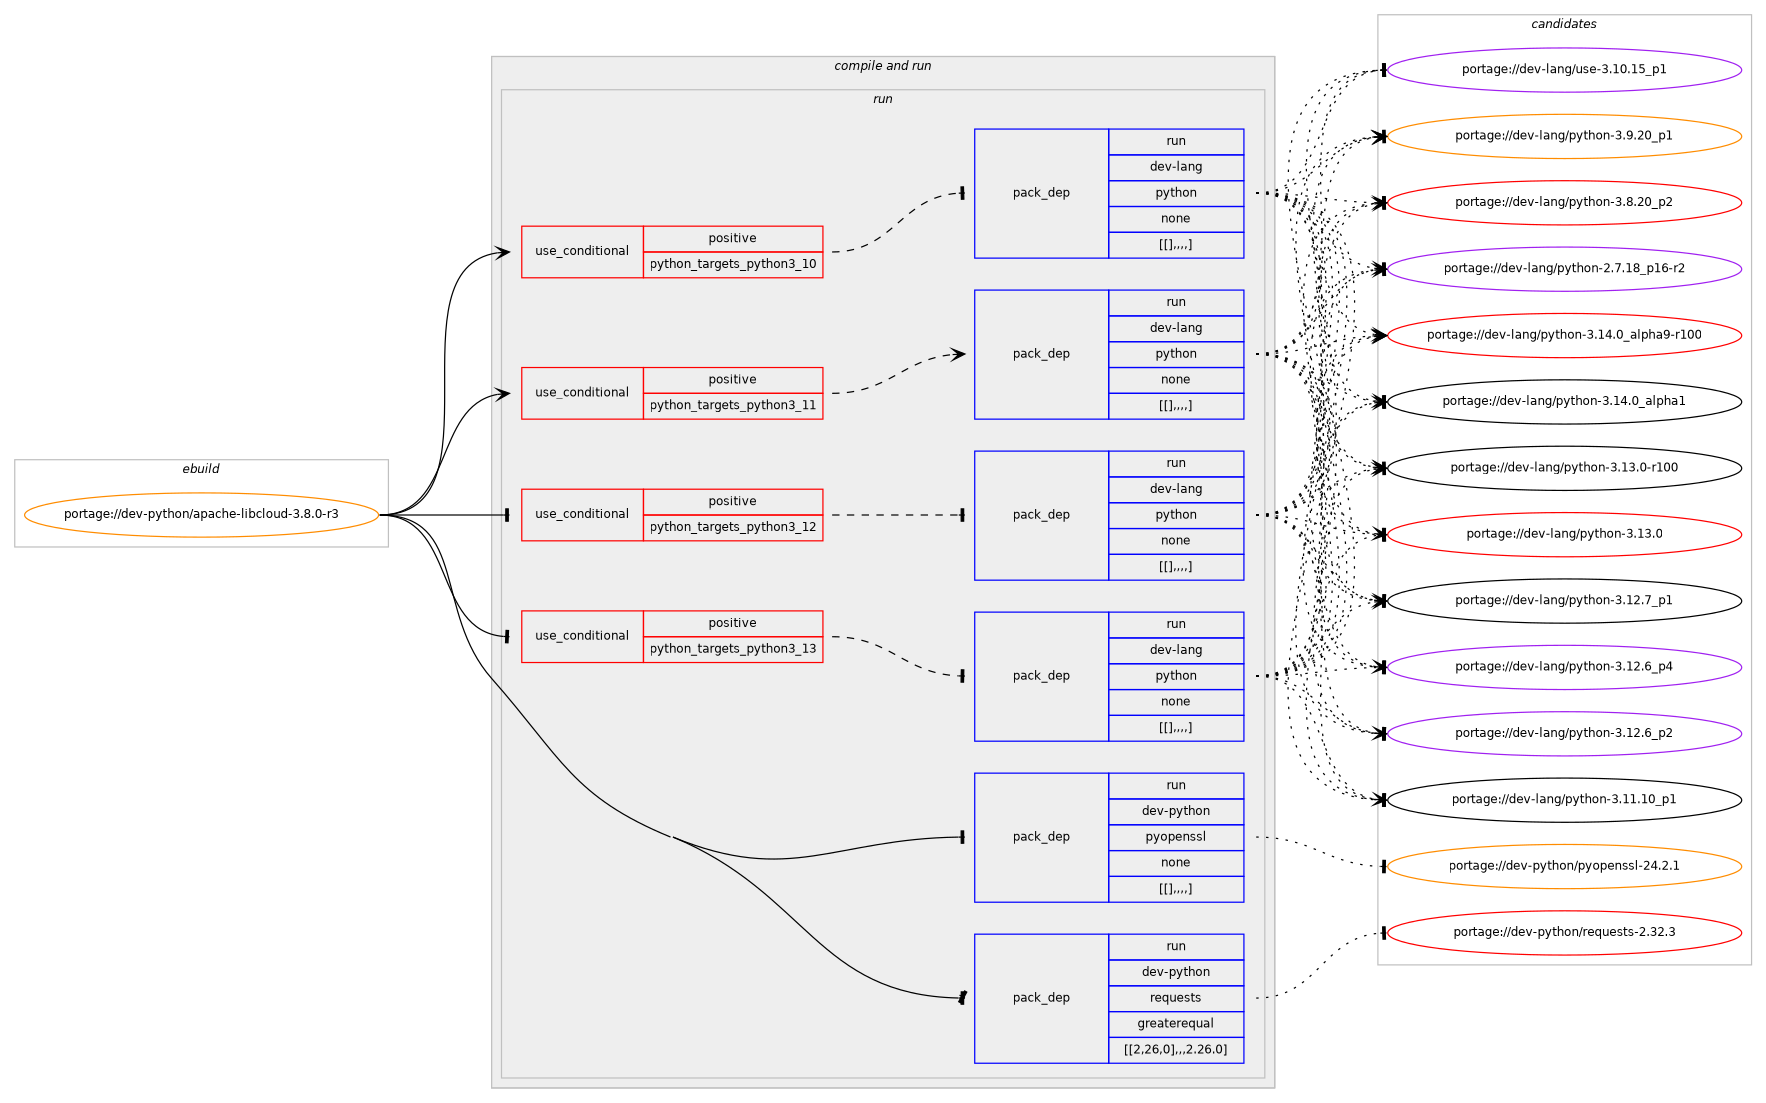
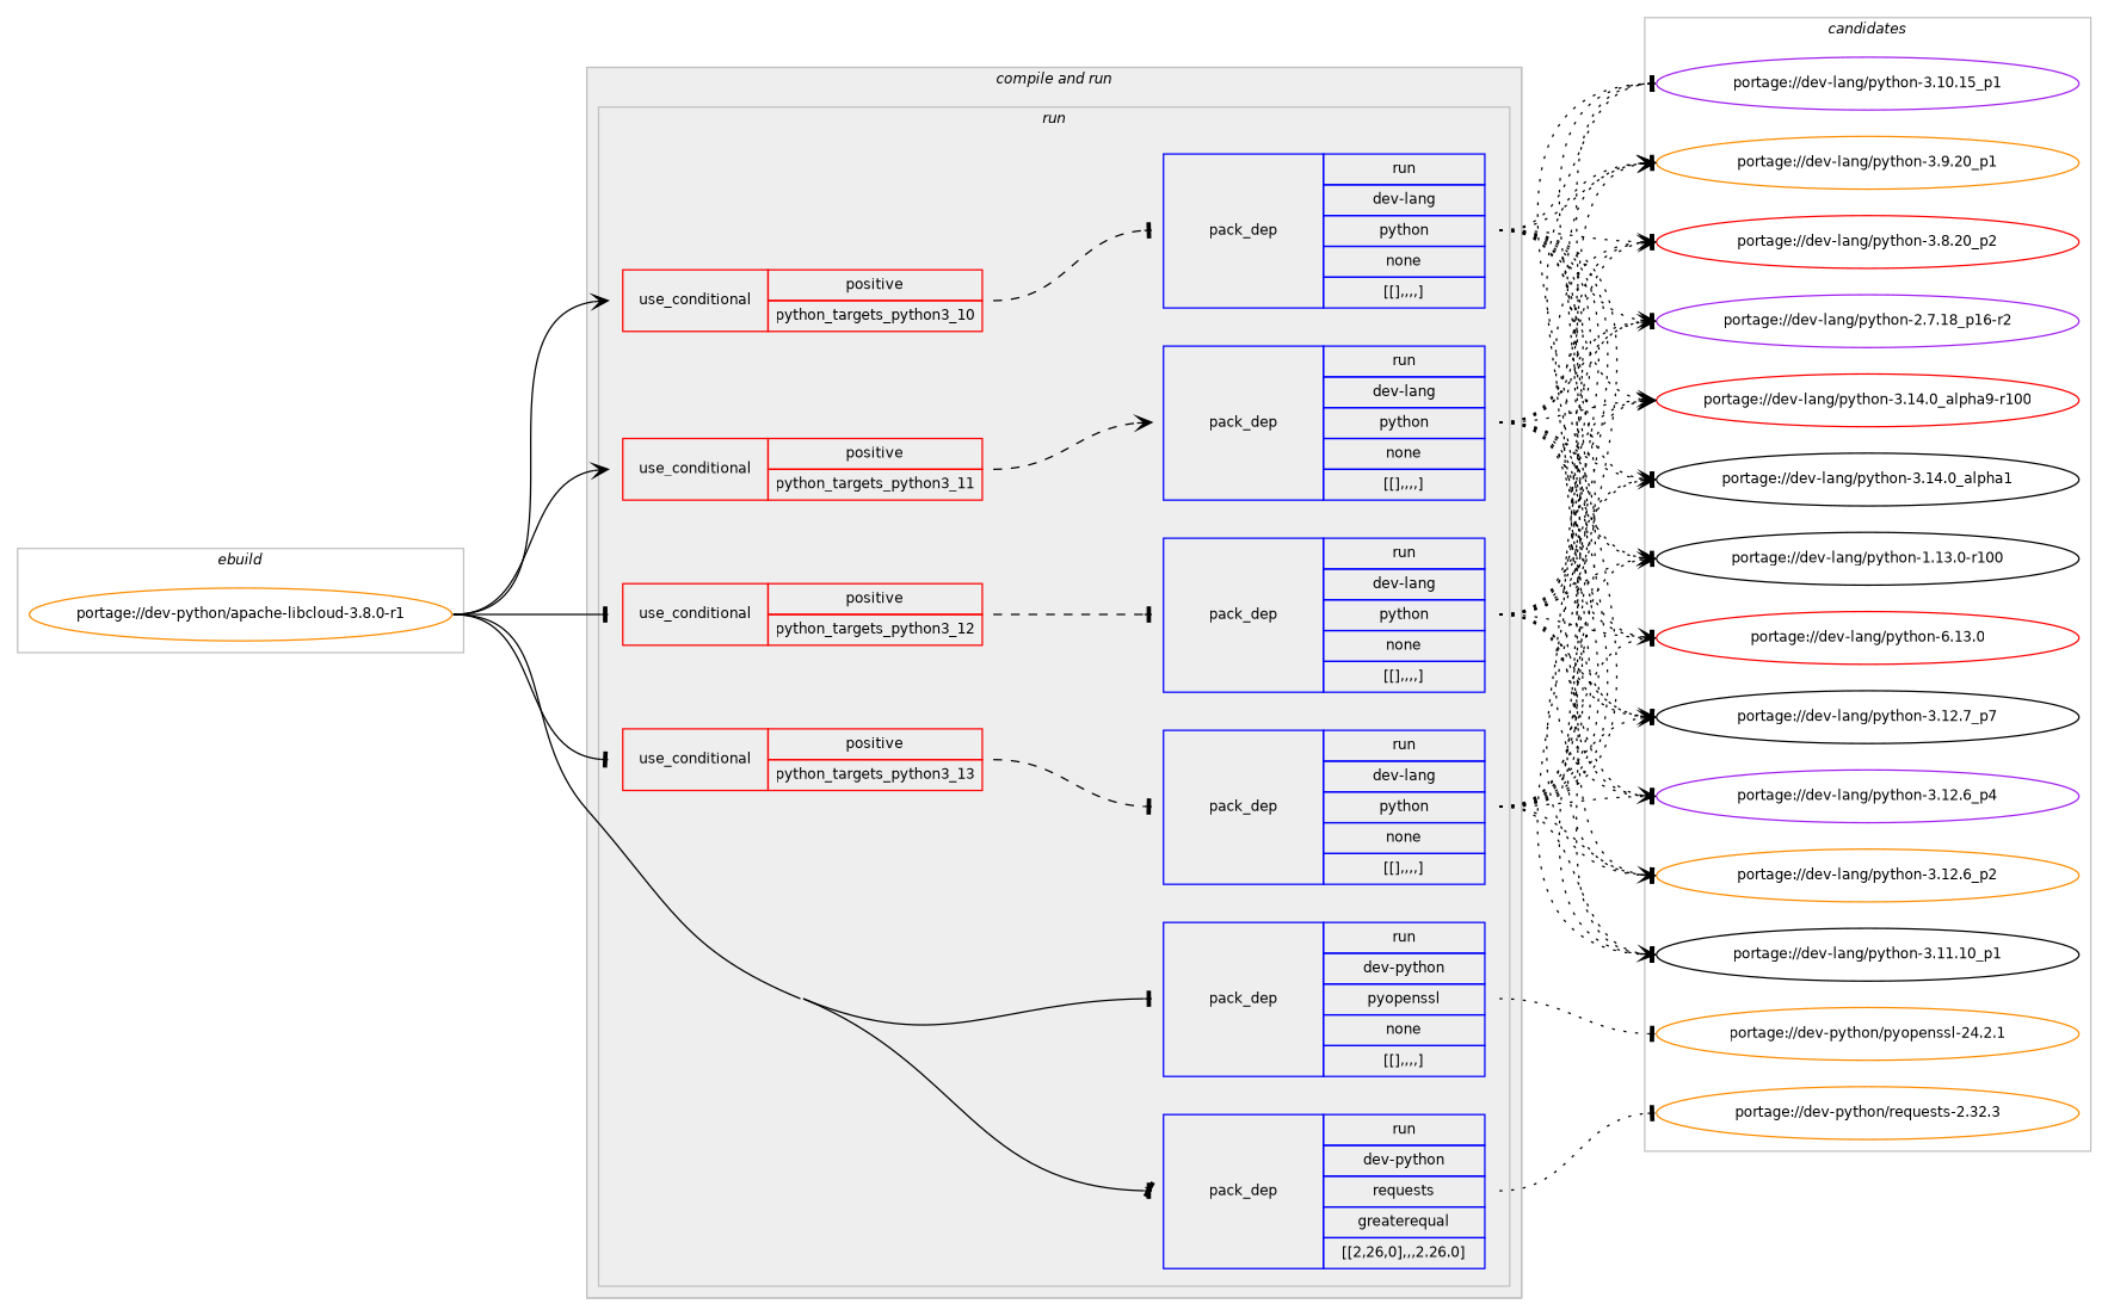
  digraph {
    compound=true
    concentrate=true
    fontname=Helvetica
    fontsize=10
    newrank=true
    rankdir=LR
    ranksep=1.5
    node [color=red fontname=Helvetica fontsize=10]
    edge [arrowhead=tee headport=w style=dotted tailport=e weight=100]
-   n1 [color=darkorange label="portage://dev-python/apache-libcloud-3.8.0-r3" width=4]
+   n1 [color=darkorange label="portage://dev-python/apache-libcloud-3.8.0-r1" width=4]
    n2 [color=blue label=<<TABLE BORDER="0" CELLBORDER="1" CELLSPACING="0" CELLPADDING="4" WIDTH="220"><TR><TD ROWSPAN="6" CELLPADDING="30">pack_dep</TD></TR><TR><TD WIDTH="110">run</TD></TR><TR><TD>dev-lang</TD></TR><TR><TD>python</TD></TR><TR><TD>none</TD></TR><TR><TD>[[],,,,]</TD></TR></TABLE>> shape=none]
    n3 [label=<<TABLE BORDER="0" CELLBORDER="1" CELLSPACING="0" CELLPADDING="4"><TR><TD ROWSPAN="3" CELLPADDING="10">use_conditional</TD></TR><TR><TD>positive</TD></TR><TR><TD>python_targets_python3_10</TD></TR></TABLE>> shape=none]
    n4 [color=blue label=<<TABLE BORDER="0" CELLBORDER="1" CELLSPACING="0" CELLPADDING="4" WIDTH="220"><TR><TD ROWSPAN="6" CELLPADDING="30">pack_dep</TD></TR><TR><TD WIDTH="110">run</TD></TR><TR><TD>dev-lang</TD></TR><TR><TD>python</TD></TR><TR><TD>none</TD></TR><TR><TD>[[],,,,]</TD></TR></TABLE>> shape=none]
    n5 [label=<<TABLE BORDER="0" CELLBORDER="1" CELLSPACING="0" CELLPADDING="4"><TR><TD ROWSPAN="3" CELLPADDING="10">use_conditional</TD></TR><TR><TD>positive</TD></TR><TR><TD>python_targets_python3_11</TD></TR></TABLE>> shape=none]
    n6 [color=blue label=<<TABLE BORDER="0" CELLBORDER="1" CELLSPACING="0" CELLPADDING="4" WIDTH="220"><TR><TD ROWSPAN="6" CELLPADDING="30">pack_dep</TD></TR><TR><TD WIDTH="110">run</TD></TR><TR><TD>dev-lang</TD></TR><TR><TD>python</TD></TR><TR><TD>none</TD></TR><TR><TD>[[],,,,]</TD></TR></TABLE>> shape=none]
    n7 [label=<<TABLE BORDER="0" CELLBORDER="1" CELLSPACING="0" CELLPADDING="4"><TR><TD ROWSPAN="3" CELLPADDING="10">use_conditional</TD></TR><TR><TD>positive</TD></TR><TR><TD>python_targets_python3_12</TD></TR></TABLE>> shape=none]
    n8 [color=blue label=<<TABLE BORDER="0" CELLBORDER="1" CELLSPACING="0" CELLPADDING="4" WIDTH="220"><TR><TD ROWSPAN="6" CELLPADDING="30">pack_dep</TD></TR><TR><TD WIDTH="110">run</TD></TR><TR><TD>dev-lang</TD></TR><TR><TD>python</TD></TR><TR><TD>none</TD></TR><TR><TD>[[],,,,]</TD></TR></TABLE>> shape=none]
    n9 [label=<<TABLE BORDER="0" CELLBORDER="1" CELLSPACING="0" CELLPADDING="4"><TR><TD ROWSPAN="3" CELLPADDING="10">use_conditional</TD></TR><TR><TD>positive</TD></TR><TR><TD>python_targets_python3_13</TD></TR></TABLE>> shape=none]
    n10 [color=blue label=<<TABLE BORDER="0" CELLBORDER="1" CELLSPACING="0" CELLPADDING="4" WIDTH="220"><TR><TD ROWSPAN="6" CELLPADDING="30">pack_dep</TD></TR><TR><TD WIDTH="110">run</TD></TR><TR><TD>dev-python</TD></TR><TR><TD>pyopenssl</TD></TR><TR><TD>none</TD></TR><TR><TD>[[],,,,]</TD></TR></TABLE>> shape=none]
    n11 [color=blue label=<<TABLE BORDER="0" CELLBORDER="1" CELLSPACING="0" CELLPADDING="4" WIDTH="220"><TR><TD ROWSPAN="6" CELLPADDING="30">pack_dep</TD></TR><TR><TD WIDTH="110">run</TD></TR><TR><TD>dev-python</TD></TR><TR><TD>requests</TD></TR><TR><TD>greaterequal</TD></TR><TR><TD>[[2,26,0],,,2.26.0]</TD></TR></TABLE>> shape=none]
    n12 [label="portage://dev-lang/python-3.14.0_alpha9-r100" width=4]
    n13 [color=black label="portage://dev-lang/python-3.14.0_alpha1" width=4]
-   n14 [color=black label="portage://dev-lang/python-3.13.0-r100" width=4]
-   n15 [label="portage://dev-lang/python-3.13.0" width=4]
-   n16 [color=black label="portage://dev-lang/python-3.12.7_p1" width=4]
+   n14 [color=black label="portage://dev-lang/python-1.13.0-r100" width=4]
+   n15 [label="portage://dev-lang/python-6.13.0" width=4]
+   n16 [color=black label="portage://dev-lang/python-3.12.7_p7" width=4]
    n17 [color=purple label="portage://dev-lang/python-3.12.6_p4" width=4]
-   n18 [color=purple label="portage://dev-lang/python-3.12.6_p2" width=4]
+   n18 [color=darkorange label="portage://dev-lang/python-3.12.6_p2" width=4]
    n19 [color=black label="portage://dev-lang/python-3.11.10_p1" width=4]
-   n20 [color=purple label="portage://dev-lang/use-3.10.15_p1" width=4]
+   n20 [color=purple label="portage://dev-lang/python-3.10.15_p1" width=4]
    n21 [color=darkorange label="portage://dev-lang/python-3.9.20_p1" width=4]
    n22 [label="portage://dev-lang/python-3.8.20_p2" width=4]
    n23 [color=purple label="portage://dev-lang/python-2.7.18_p16-r2" width=4]
    n24 [color=darkorange label="portage://dev-python/pyopenssl-24.2.1" width=4]
-   n25 [label="portage://dev-python/requests-2.32.3" width=4]
+   n25 [color=darkorange label="portage://dev-python/requests-2.32.3" width=4]
    subgraph cluster_1 {
      color=gray
      label=<<i>ebuild</i>>
      n1
    }
    subgraph cluster_2 {
      color=gray
      label=<<i>dependencies</i>>
      subgraph cluster_3 {
        color=gray
        fillcolor="#eeeeee"
        label=<<i>compile</i>>
        style=filled
      }
      subgraph cluster_4 {
        color=gray
        fillcolor="#eeeeee"
        label=<<i>compile and run</i>>
        style=filled
      }
      subgraph cluster_5 {
        color=gray
        fillcolor="#eeeeee"
        label=<<i>run</i>>
        style=filled
        subgraph sub_6 {
          color=gray
          fillcolor="#eeeeee"
          label=<<i>run</i>>
          style=filled
          n3
          subgraph sub_7 {
            color=gray
            fillcolor="#eeeeee"
            label=<<i>run</i>>
            style=filled
            n2
          }
        }
        subgraph sub_8 {
          color=gray
          fillcolor="#eeeeee"
          label=<<i>run</i>>
          style=filled
          n5
          subgraph sub_9 {
            color=gray
            fillcolor="#eeeeee"
            label=<<i>run</i>>
            style=filled
            n4
          }
        }
        subgraph sub_10 {
          color=gray
          fillcolor="#eeeeee"
          label=<<i>run</i>>
          style=filled
          n7
          subgraph sub_11 {
            color=gray
            fillcolor="#eeeeee"
            label=<<i>run</i>>
            style=filled
            n6
          }
        }
        subgraph sub_12 {
          color=gray
          fillcolor="#eeeeee"
          label=<<i>run</i>>
          style=filled
          n9
          subgraph sub_13 {
            color=gray
            fillcolor="#eeeeee"
            label=<<i>run</i>>
            style=filled
            n8
          }
        }
        subgraph sub_14 {
          color=gray
          fillcolor="#eeeeee"
          label=<<i>run</i>>
          style=filled
          n10
        }
        subgraph sub_15 {
          color=gray
          fillcolor="#eeeeee"
          label=<<i>run</i>>
          style=filled
          n11
        }
      }
    }
    subgraph cluster_16 {
      color=gray
      label=<<i>candidates</i>>
      rank=same
      subgraph sub_17 {
        color=black
        label=<<i>candidates</i>>
        nodesep=1
        rank=same
        n12
        n13
        n14
        n15
        n16
        n17
        n18
        n19
        n20
        n21
        n22
        n23
      }
      subgraph sub_18 {
        color=black
        label=<<i>candidates</i>>
        nodesep=1
        rank=same
        n12
        n13
        n14
        n15
        n16
        n17
        n18
        n19
        n20
        n21
        n22
        n23
      }
      subgraph sub_19 {
        color=black
        label=<<i>candidates</i>>
        nodesep=1
        rank=same
        n12
        n13
        n14
        n15
        n16
        n17
        n18
        n19
        n20
        n21
        n22
        n23
      }
      subgraph sub_20 {
        color=black
        label=<<i>candidates</i>>
        nodesep=1
        rank=same
        n12
        n13
        n14
        n15
        n16
        n17
        n18
        n19
        n20
        n21
        n22
        n23
      }
      subgraph sub_21 {
        color=black
        label=<<i>candidates</i>>
        nodesep=1
        rank=same
        n24
      }
      subgraph sub_22 {
        color=black
        label=<<i>candidates</i>>
        nodesep=1
        rank=same
        n25
      }
    }
    n1 -> n3 [arrowhead=vee style=solid weight=20]
    n1 -> n5 [arrowhead=vee style=solid weight=20]
    n1 -> n7 [style=solid weight=20]
    n1 -> n9 [style=solid weight=20]
    n1 -> n10 [style=solid weight=20]
    n1 -> n11 [style=solid weight=20]
    n2 -> n12 [arrowhead=vee]
    n2 -> n13 [arrowhead=vee]
    n2 -> n14 [arrowhead=vee]
    n2 -> n15
    n2 -> n16 [arrowhead=vee]
    n2 -> n17
    n2 -> n18 [arrowhead=vee]
    n2 -> n19
    n2 -> n20
    n2 -> n21 [arrowhead=vee]
    n2 -> n22 [arrowhead=vee]
    n2 -> n23 [arrowhead=vee]
    n3 -> n2 [style=dashed weight=20]
    n4 -> n12 [arrowhead=vee]
    n4 -> n13
    n4 -> n14 [arrowhead=vee]
    n4 -> n15 [arrowhead=vee]
    n4 -> n16
    n4 -> n17 [arrowhead=vee]
    n4 -> n18
    n4 -> n19
    n4 -> n20
    n4 -> n21 [arrowhead=vee]
    n4 -> n22 [arrowhead=vee]
    n4 -> n23 [arrowhead=vee]
    n5 -> n4 [arrowhead=vee style=dashed weight=20]
    n6 -> n12 [arrowhead=vee]
    n6 -> n13
    n6 -> n14
    n6 -> n15
    n6 -> n16
    n6 -> n17
    n6 -> n18
    n6 -> n19 [arrowhead=vee]
    n6 -> n20
    n6 -> n21
    n6 -> n22
    n6 -> n23
    n7 -> n6 [style=dashed weight=20]
    n8 -> n12 [arrowhead=vee]
    n8 -> n13 [arrowhead=vee]
    n8 -> n14 [arrowhead=vee]
    n8 -> n15
    n8 -> n16 [arrowhead=vee]
    n8 -> n17
    n8 -> n18
    n8 -> n19
    n8 -> n20
    n8 -> n21 [arrowhead=vee]
    n8 -> n22
    n8 -> n23
    n9 -> n8 [style=dashed weight=20]
    n10 -> n24
    n11 -> n25
  }
